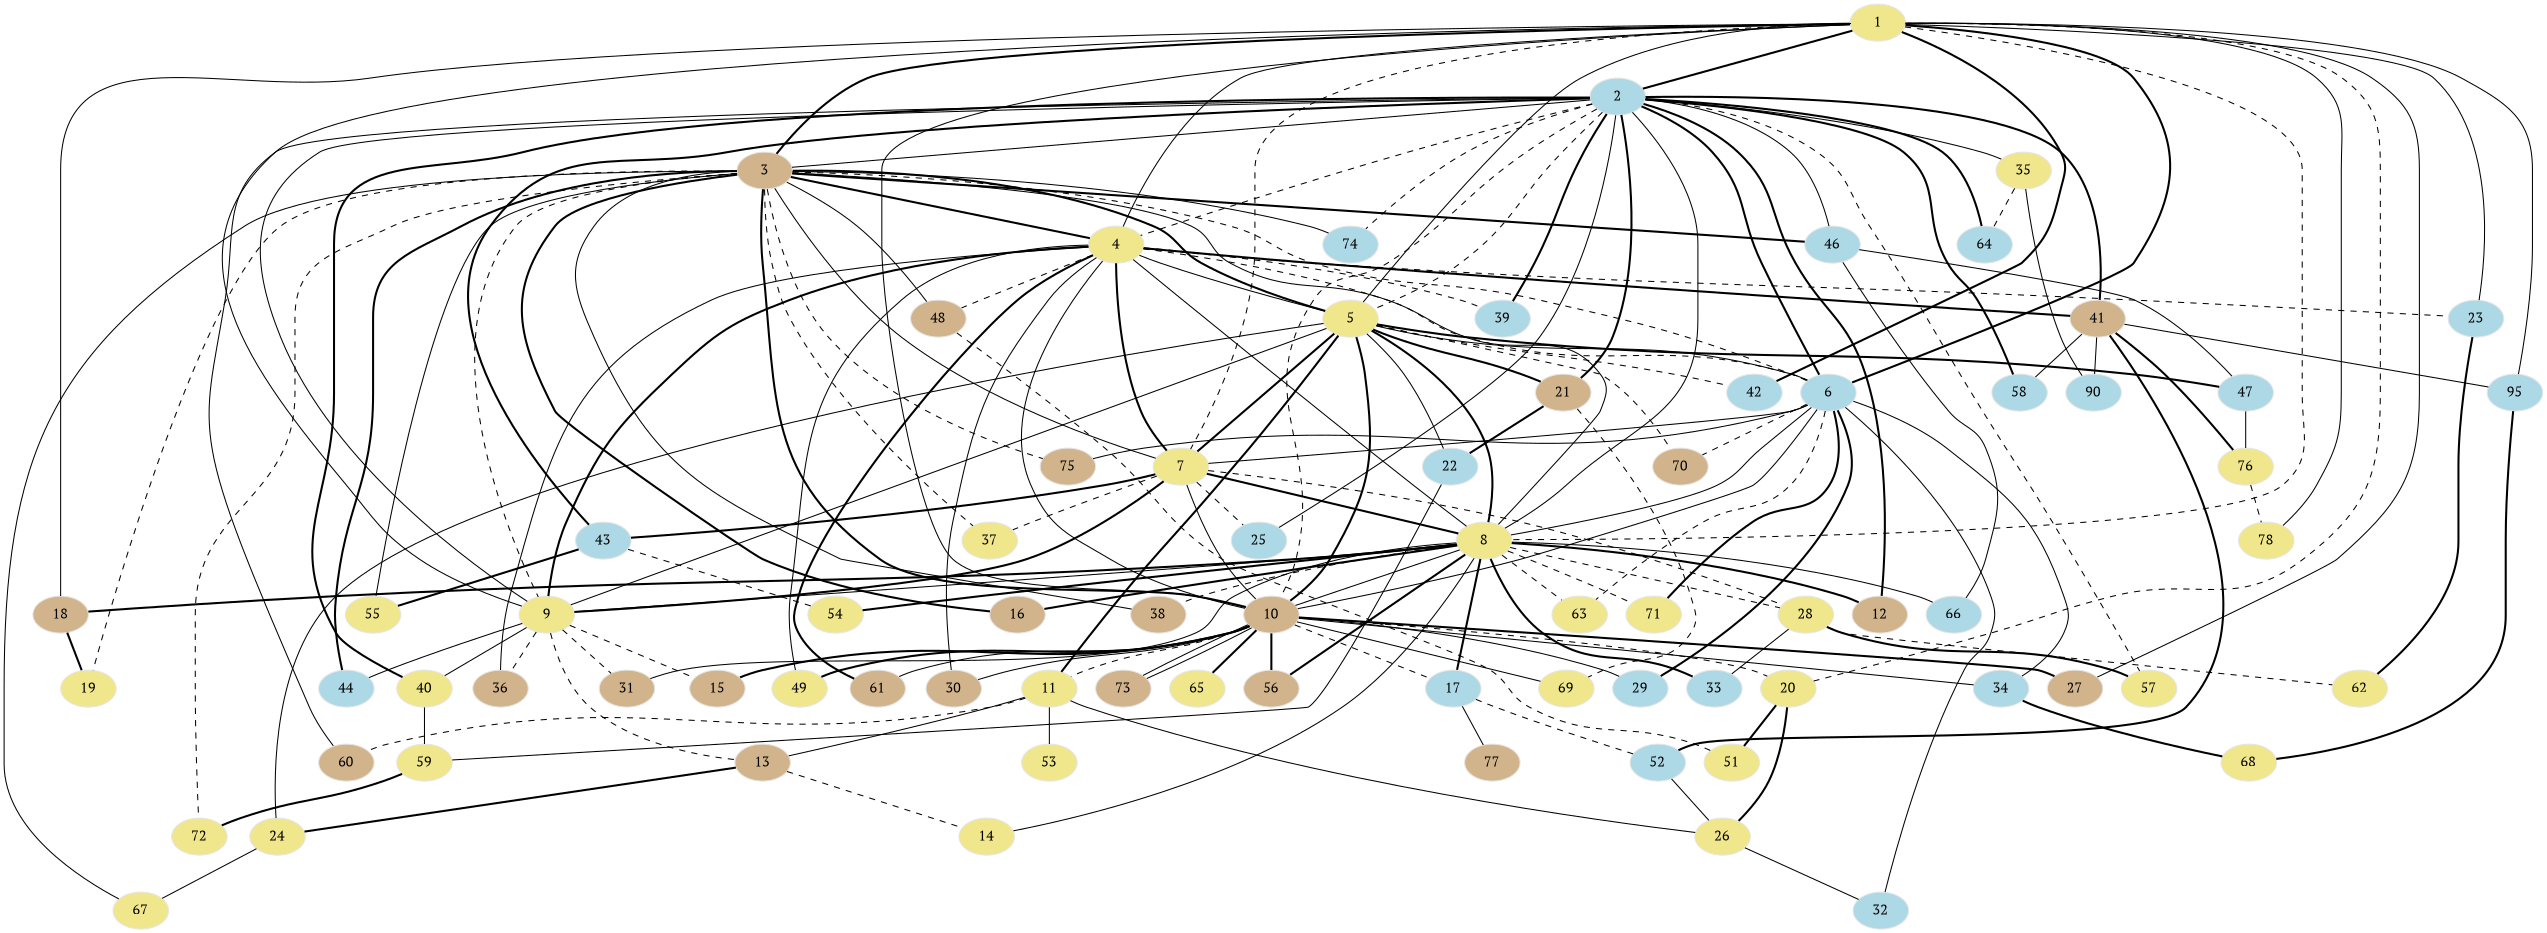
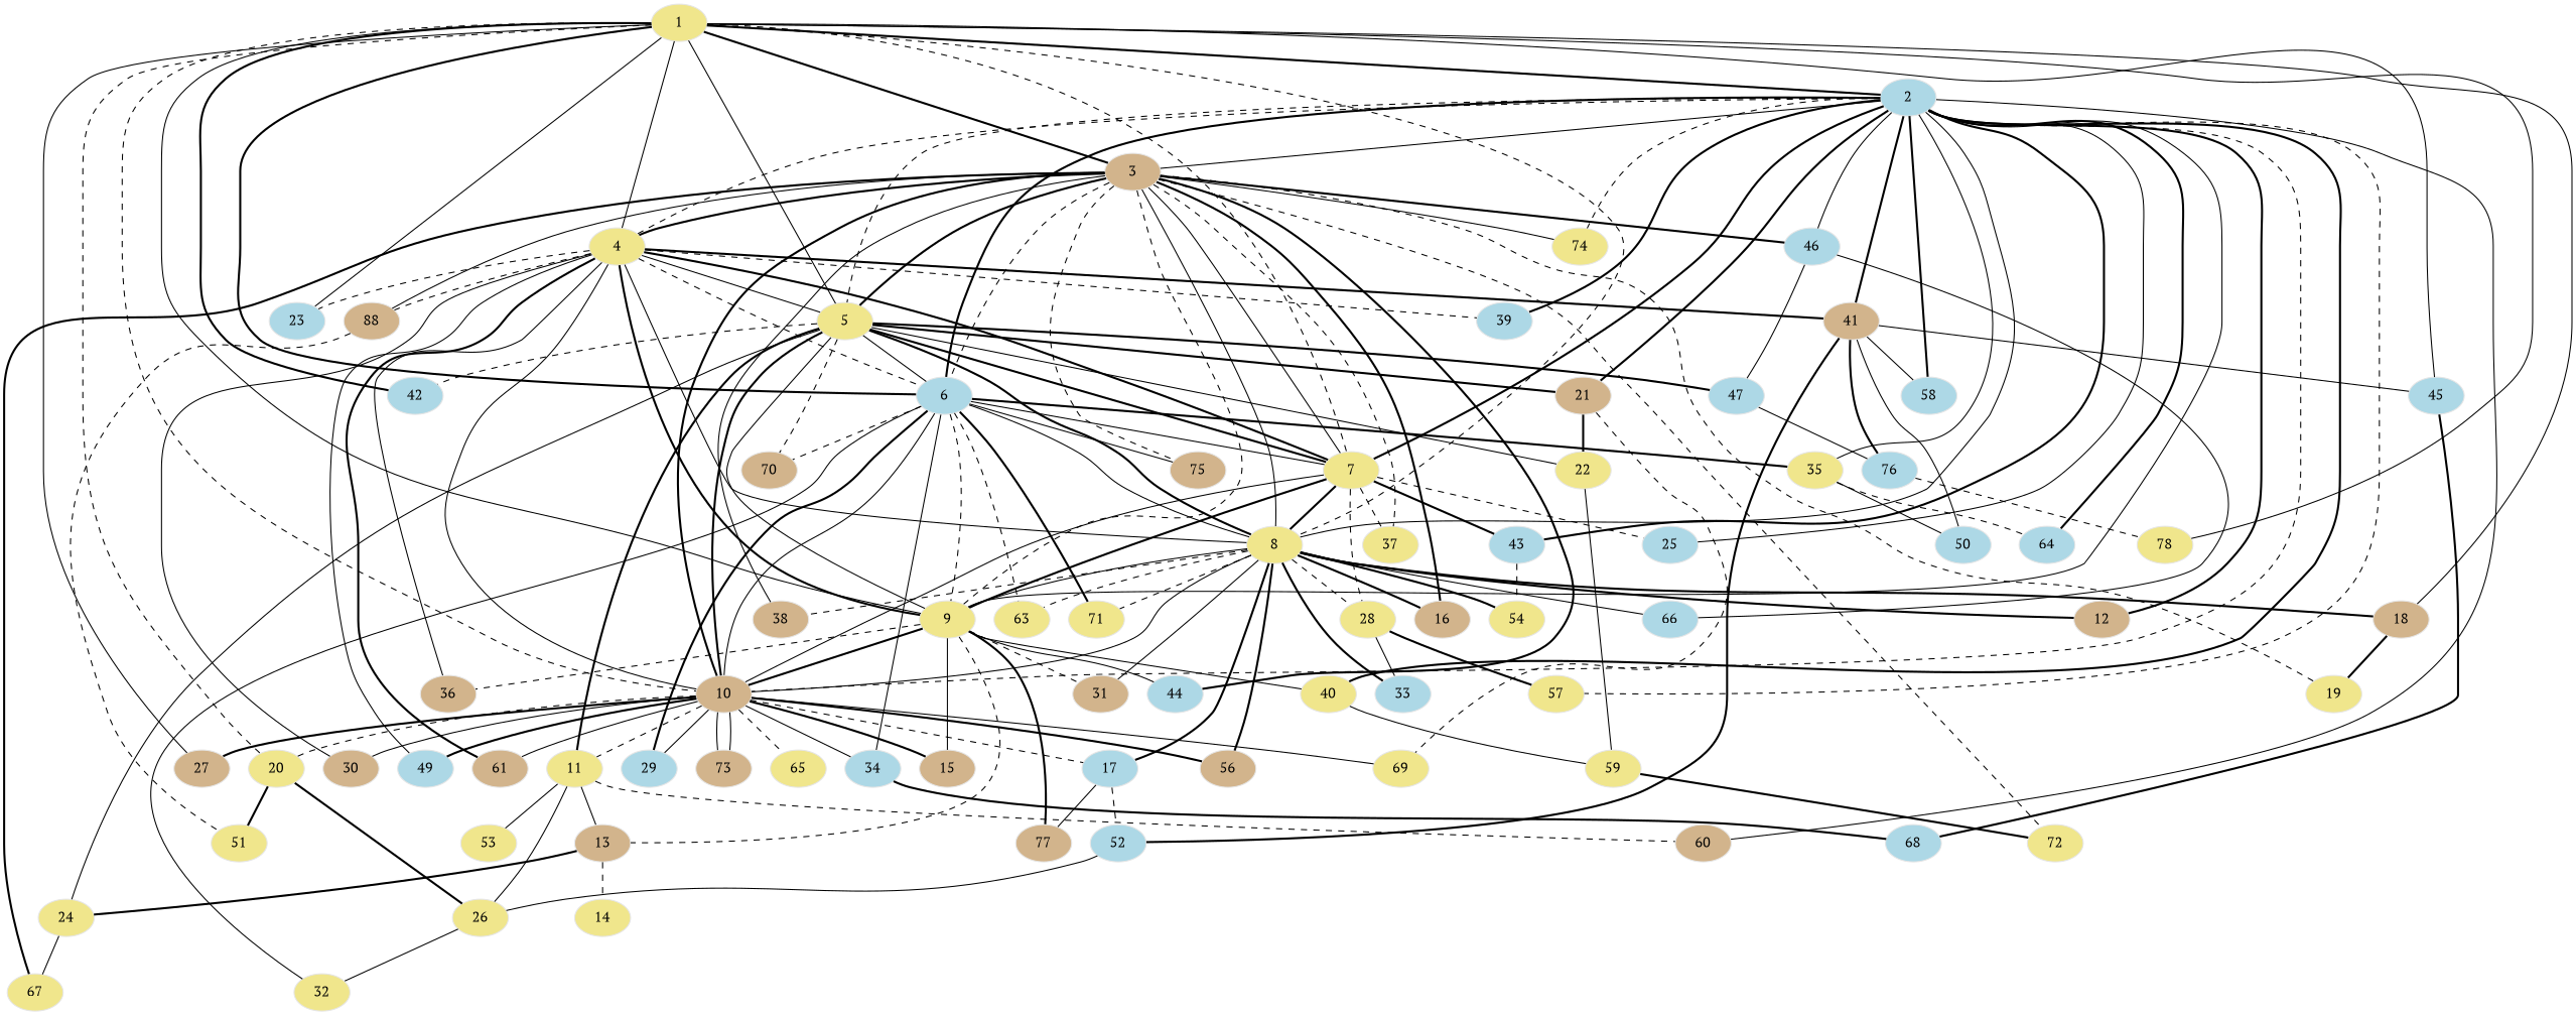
  graph {
    fontname="PT Serif"
    node [color=gray90 fillcolor=khaki fontname="PT Serif" style=filled]
    edge [fontname="PT Serif" style=solid]
    2 [fillcolor=lightblue]
    1
    3 [fillcolor=tan]
    4
    5
    6 [fillcolor=lightblue]
    7
    8
    9
    10 [fillcolor=tan]
    18 [fillcolor=tan]
    20
    23 [fillcolor=lightblue]
    27 [fillcolor=tan]
    42 [fillcolor=lightblue]
-   45 [fillcolor=lightblue label=95]
+   45 [fillcolor=lightblue]
    78
    12 [fillcolor=tan]
    21 [fillcolor=tan]
    25 [fillcolor=lightblue]
    35
    39 [fillcolor=lightblue]
    40
    41 [fillcolor=tan]
    43 [fillcolor=lightblue]
    46 [fillcolor=lightblue]
    57
    58 [fillcolor=lightblue]
    60 [fillcolor=tan]
    64 [fillcolor=lightblue]
-   74 [fillcolor=lightblue]
+   74
    16 [fillcolor=tan]
    19
    37
    38 [fillcolor=tan]
    44 [fillcolor=lightblue]
-   48 [fillcolor=tan]
-   55
+   48 [fillcolor=tan label=88]
    67
    72
    75 [fillcolor=tan]
    30 [fillcolor=tan]
    36 [fillcolor=tan]
-   49
+   49 [fillcolor=lightblue]
    61 [fillcolor=tan]
    11
-   22 [fillcolor=lightblue]
+   22
    24
    47 [fillcolor=lightblue]
    70 [fillcolor=tan]
    29 [fillcolor=lightblue]
-   32 [fillcolor=lightblue]
+   32
    34 [fillcolor=lightblue]
    63
    71
    28
    14
    17 [fillcolor=lightblue]
    31 [fillcolor=tan]
    33 [fillcolor=lightblue]
    54
    56 [fillcolor=tan]
    66 [fillcolor=lightblue]
    13 [fillcolor=tan]
    15 [fillcolor=tan]
    77 [fillcolor=tan]
    65
    69
    73 [fillcolor=tan]
    26
    51
-   62
-   68
-   50 [fillcolor=lightblue label=90]
+   68 [fillcolor=lightblue]
+   50 [fillcolor=lightblue]
    59
    52 [fillcolor=lightblue]
-   76
+   76 [fillcolor=lightblue]
    53
    2 -- 3
    2 -- 4 [style=dashed]
    2 -- 5 [style=dashed]
    2 -- 6 [style=bold]
+   2 -- 7 [style=bold]
    2 -- 8
    2 -- 9
    2 -- 10 [style=dashed]
    2 -- 12 [style=bold]
    2 -- 21 [style=bold]
    2 -- 25
    2 -- 35
    2 -- 39 [style=bold]
    2 -- 40 [style=bold]
    2 -- 41 [style=bold]
    2 -- 43 [style=bold]
    2 -- 46
    2 -- 57 [style=dashed]
    2 -- 58 [style=bold]
    2 -- 60
    2 -- 64 [style=bold]
    2 -- 74 [style=dashed]
    1 -- 2 [style=bold]
    1 -- 3 [style=bold]
    1 -- 4
    1 -- 5
    1 -- 6 [style=bold]
    1 -- 7 [style=dashed]
    1 -- 8 [style=dashed]
    1 -- 9
-   1 -- 10
+   1 -- 10 [style=dashed]
    1 -- 18
    1 -- 20 [style=dashed]
    1 -- 23
    1 -- 27
    1 -- 42 [style=bold]
    1 -- 45
    1 -- 78
    3 -- 4 [style=bold]
    3 -- 5 [style=bold]
    3 -- 6 [style=dashed]
    3 -- 7
    3 -- 8
    3 -- 9 [style=dashed]
    3 -- 10 [style=bold]
    3 -- 46 [style=bold]
    3 -- 74
    3 -- 16 [style=bold]
    3 -- 19 [style=dashed]
    3 -- 37 [style=dashed]
    3 -- 38
    3 -- 44 [style=bold]
    3 -- 48
-   3 -- 55
-   3 -- 67
+   3 -- 67 [style=bold]
    3 -- 72 [style=dashed]
    3 -- 75 [style=dashed]
    4 -- 5
    4 -- 6 [style=dashed]
    4 -- 7 [style=bold]
    4 -- 8
    4 -- 9 [style=bold]
    4 -- 10
    4 -- 23 [style=dashed]
    4 -- 39 [style=dashed]
    4 -- 41 [style=bold]
    4 -- 48 [style=dashed]
    4 -- 30
    4 -- 36
    4 -- 49
    4 -- 61 [style=bold]
    5 -- 6
    5 -- 7 [style=bold]
    5 -- 8 [style=bold]
    5 -- 9
    5 -- 10 [style=bold]
    5 -- 42 [style=dashed]
    5 -- 21 [style=bold]
    5 -- 11 [style=bold]
    5 -- 22
    5 -- 24
    5 -- 47 [style=bold]
    5 -- 70 [style=dashed]
    6 -- 7
    6 -- 8
+   6 -- 9 [style=dashed]
    6 -- 10
+   6 -- 35 [style=bold]
    6 -- 75
    6 -- 70 [style=dashed]
    6 -- 29 [style=bold]
    6 -- 32
    6 -- 34
    6 -- 63 [style=dashed]
    6 -- 71 [style=bold]
    7 -- 8 [style=bold]
    7 -- 9 [style=bold]
    7 -- 10
    7 -- 25 [style=dashed]
    7 -- 43 [style=bold]
    7 -- 37 [style=dashed]
    7 -- 28 [style=dashed]
    8 -- 9
    8 -- 10
    8 -- 18 [style=bold]
    8 -- 12 [style=bold]
    8 -- 16 [style=bold]
    8 -- 38 [style=dashed]
    8 -- 63 [style=dashed]
    8 -- 71 [style=dashed]
    8 -- 28 [style=dashed]
-   8 -- 14
    8 -- 17 [style=bold]
    8 -- 31
    8 -- 33 [style=bold]
    8 -- 54 [style=bold]
    8 -- 56 [style=bold]
    8 -- 66
+   9 -- 10 [style=bold]
    9 -- 40
    9 -- 44
    9 -- 36 [style=dashed]
    9 -- 31 [style=dashed]
    9 -- 13 [style=dashed]
-   9 -- 15 [style=dashed]
+   9 -- 15
+   9 -- 77 [style=bold]
    10 -- 20 [style=dashed]
    10 -- 27 [style=bold]
    10 -- 30
    10 -- 49 [style=bold]
    10 -- 61
    10 -- 11 [style=dashed]
    10 -- 29
    10 -- 34
    10 -- 17 [style=dashed]
    10 -- 56 [style=bold]
    10 -- 15 [style=bold]
-   10 -- 65 [style=bold]
+   10 -- 65 [style=dashed]
    10 -- 69
    10 -- 73
    10 -- 73
    18 -- 19 [style=bold]
    20 -- 26 [style=bold]
    20 -- 51 [style=bold]
-   23 -- 62 [style=bold]
    45 -- 68 [style=bold]
    21 -- 22 [style=bold]
    21 -- 69 [style=dashed]
    35 -- 64 [style=dashed]
    35 -- 50
    40 -- 59
    41 -- 45
    41 -- 58
    41 -- 50
    41 -- 52 [style=bold]
    41 -- 76 [style=bold]
-   43 -- 55 [style=bold]
    43 -- 54 [style=dashed]
    46 -- 47
    46 -- 66
    48 -- 51 [style=dashed]
    11 -- 60 [style=dashed]
    11 -- 13
    11 -- 26
    11 -- 53
    22 -- 59
    24 -- 67
    47 -- 76
    34 -- 68 [style=bold]
    28 -- 57 [style=bold]
    28 -- 33
-   28 -- 62 [style=dashed]
    17 -- 77
    17 -- 52 [style=dashed]
    13 -- 24 [style=bold]
    13 -- 14 [style=dashed]
    26 -- 32
    59 -- 72 [style=bold]
    52 -- 26
    76 -- 78 [style=dashed]
  }
